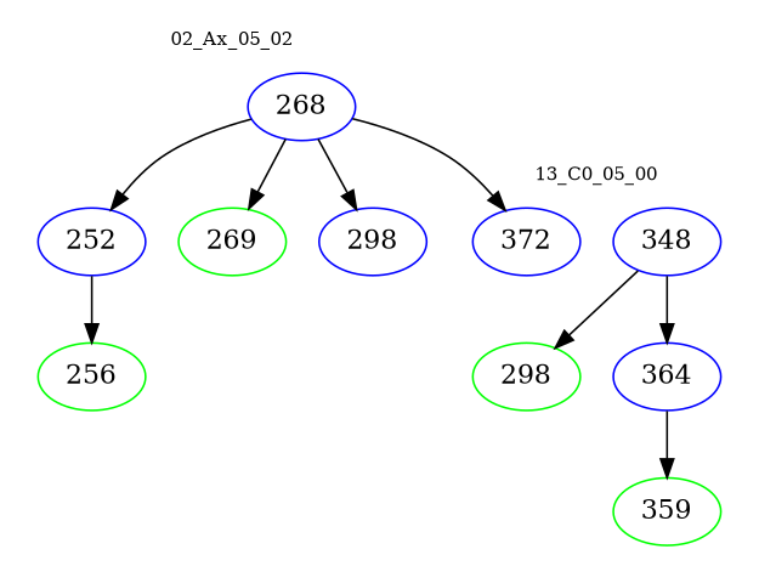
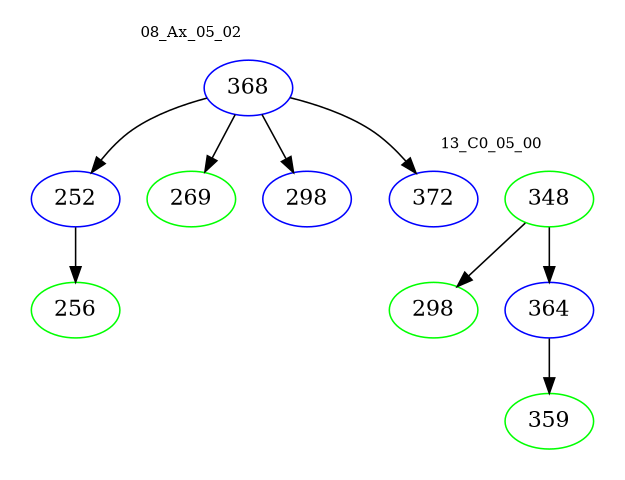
  digraph {
    node [color=blue]
    edge [color=black]
-   n1 [label=268]
+   n1 [label=368]
    n2 [label=252]
    n3 [color=green label=269]
    n4 [label=298]
    n5 [color=green label=256]
-   n6 [label=348]
+   n6 [color=green label=348]
    n7 [color=green label=298]
    n8 [label=364]
    n9 [label=372]
    n10 [color=green label=359]
    subgraph cluster_1 {
      color=white
      fontsize=10
-     label="02_Ax_05_02"
+     label="08_Ax_05_02"
      n1
      n2
      n3
      n4
      n5
    }
    subgraph cluster_2 {
      color=white
      fontsize=10
      label="13_C0_05_00"
      n6
      n7
      n8
      n9
      n10
    }
    n1 -> n2
    n1 -> n3
    n1 -> n4
    n1 -> n9
    n2 -> n5
    n6 -> n7
    n6 -> n8
    n8 -> n10
  }
